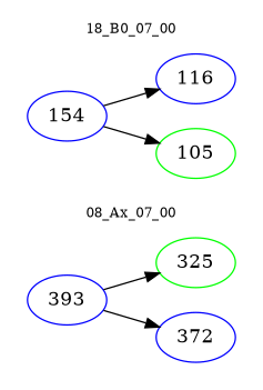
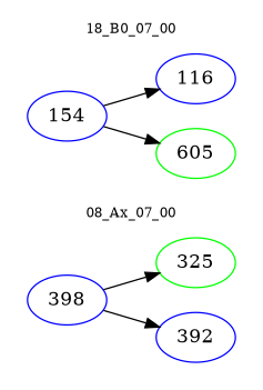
  digraph {
    rankdir=LR
    node [color=blue]
    edge [color=black]
-   n1 [label=393]
-   n2 [label=372]
+   n1 [label=398]
+   n2 [label=392]
    n3 [color=green label=325]
    n4 [label=154]
-   n5 [color=green label=105]
+   n5 [color=green label=605]
    n6 [label=116]
    subgraph cluster_1 {
      color=white
      fontsize=10
      label="08_Ax_07_00"
      n1
      n2
      n3
    }
    subgraph cluster_2 {
      color=white
      fontsize=10
      label="18_B0_07_00"
      n4
      n5
      n6
    }
    n1 -> n2
    n1 -> n3
    n4 -> n5
    n4 -> n6
  }
